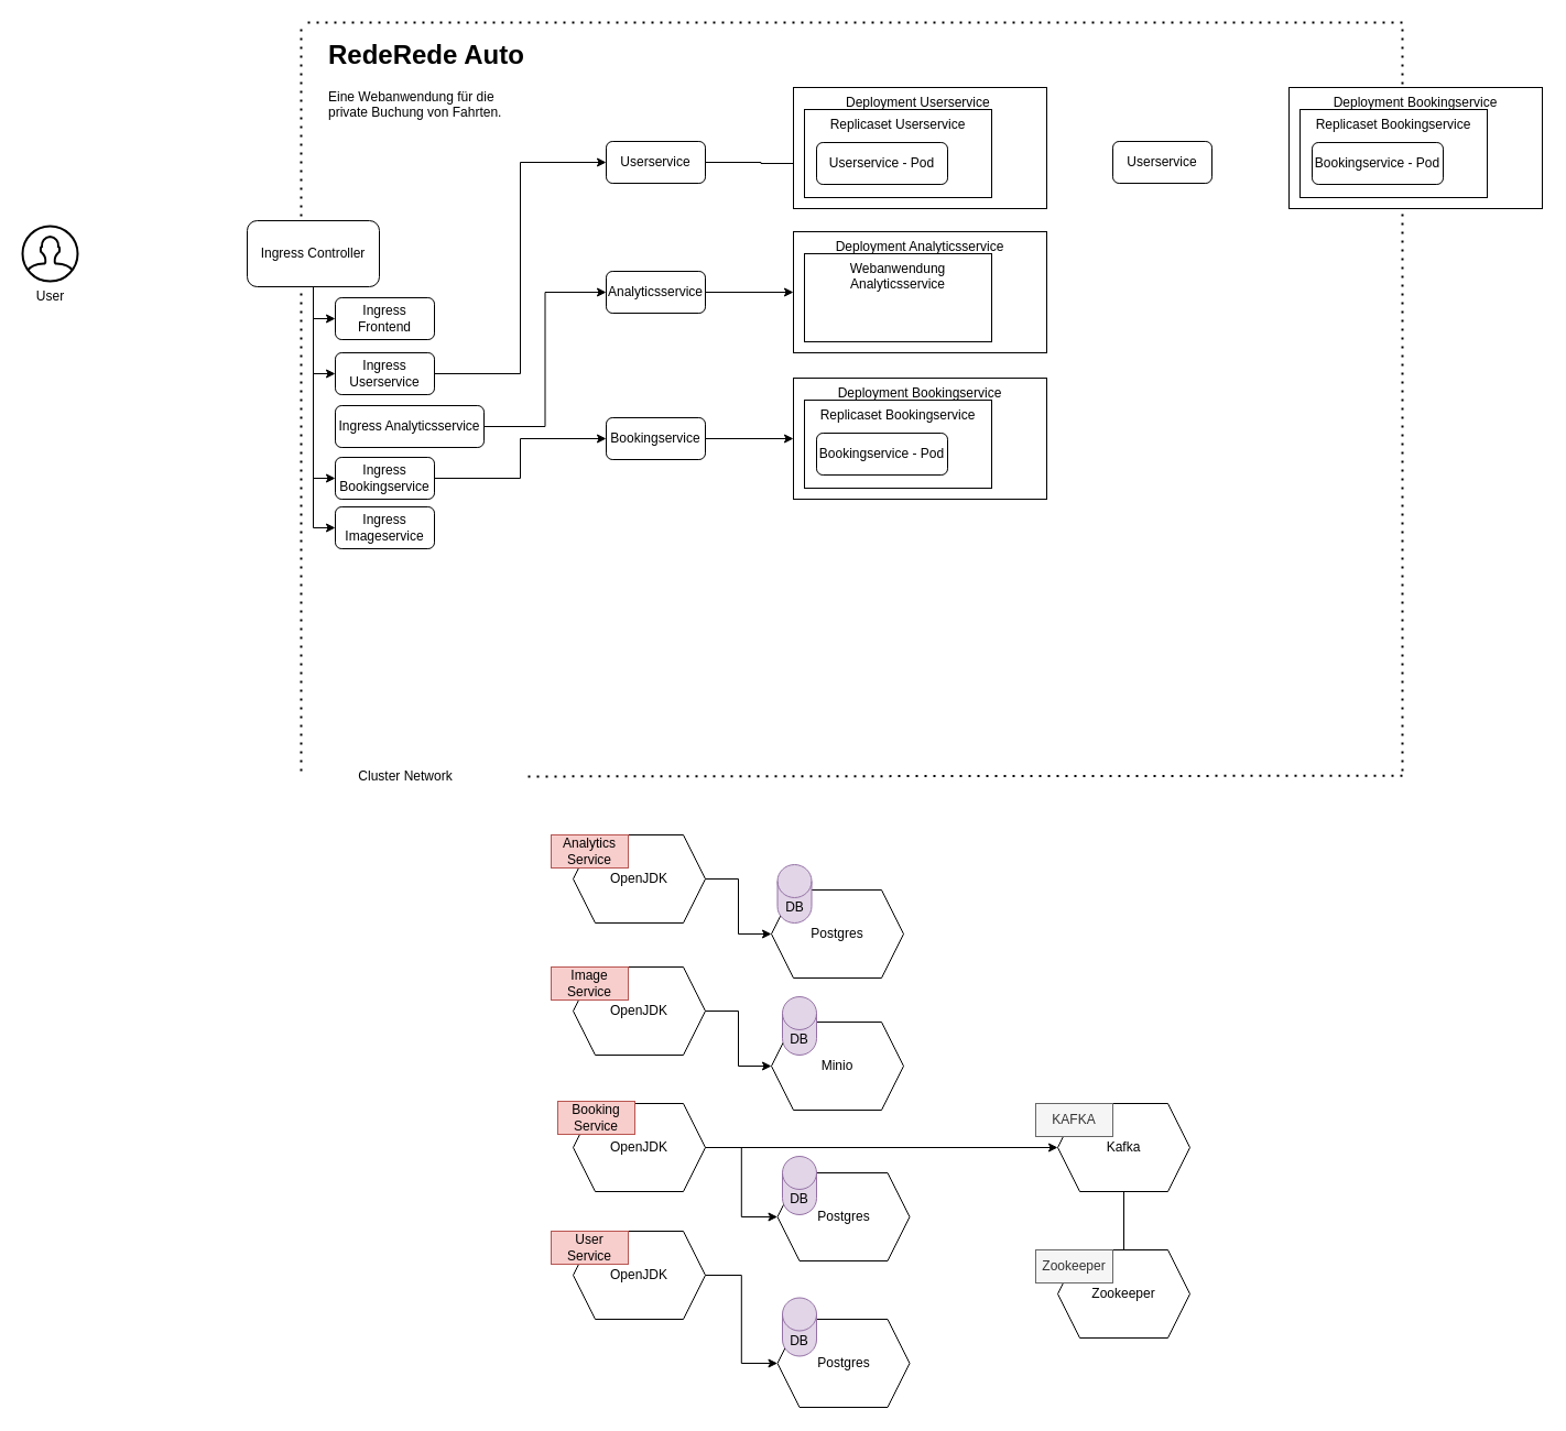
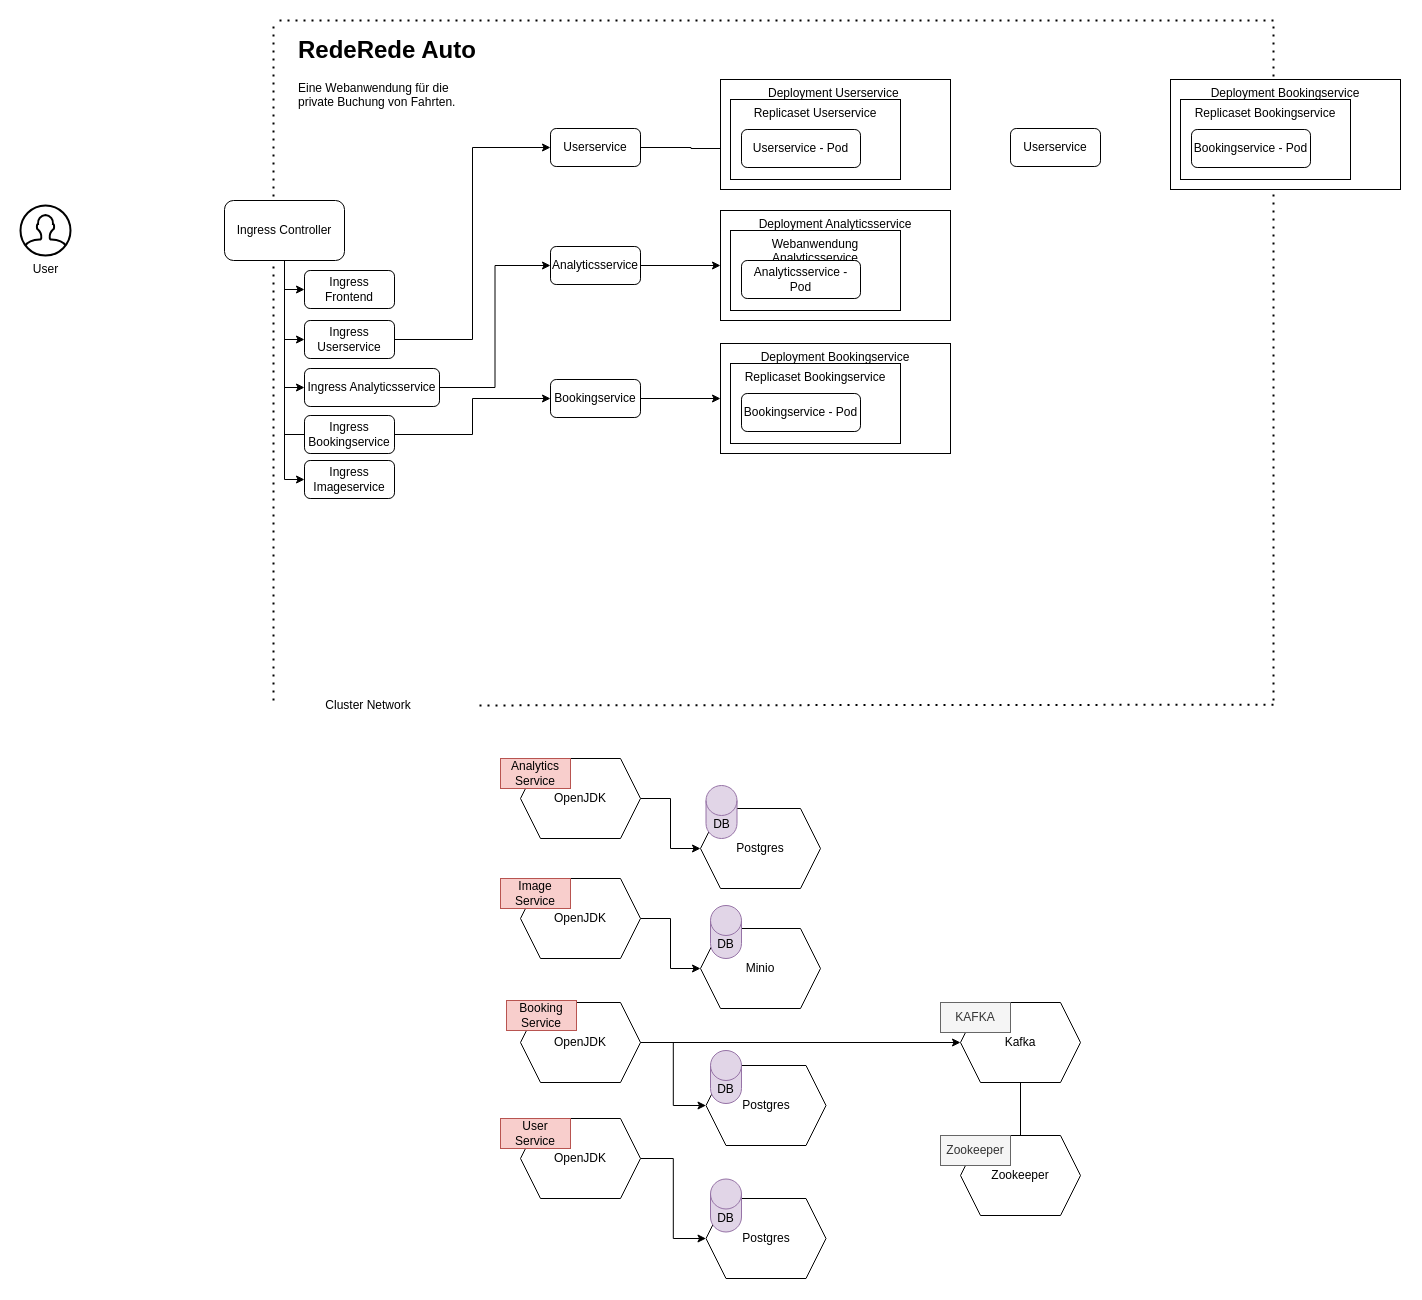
  <mxCell id="0" />
  <mxCell id="1" parent="0" />
  <mxCell id="2" style="edgeStyle=orthogonalEdgeStyle;rounded=0;orthogonalLoop=1;jettySize=auto;html=1;entryX=0;entryY=0.5;entryDx=0;entryDy=0;fontSize=11;" edge="1" parent="1" source="3" target="23"><mxGeometry relative="1" as="geometry" /></mxCell>
  <mxCell id="3" value="OpenJDK" style="shape=hexagon;perimeter=hexagonPerimeter2;whiteSpace=wrap;html=1;fixedSize=1;" vertex="1" parent="1"><mxGeometry x="520" y="878" width="120" height="80" as="geometry" /></mxCell>
  <mxCell id="4" value="&lt;h1&gt;&lt;span style=&quot;background-color: initial;&quot;&gt;RedeRede Auto&lt;/span&gt;&lt;/h1&gt;&lt;div&gt;&lt;span style=&quot;background-color: initial;&quot;&gt;Eine Webanwendung für die private Buchung von Fahrten.&lt;/span&gt;&lt;/div&gt;" style="text;html=1;strokeColor=none;fillColor=none;spacing=5;spacingTop=-20;whiteSpace=wrap;overflow=hidden;rounded=0;" vertex="1" parent="1"><mxGeometry x="293" y="30" width="190" height="120" as="geometry" /></mxCell>
  <mxCell id="5" value="" style="endArrow=none;dashed=1;html=1;dashPattern=1 3;strokeWidth=2;rounded=0;" edge="1" parent="1"><mxGeometry width="50" height="50" relative="1" as="geometry"><mxPoint x="1273" y="700" as="sourcePoint" /><mxPoint x="1273" y="20" as="targetPoint" /></mxGeometry></mxCell>
  <mxCell id="6" value="" style="endArrow=none;dashed=1;html=1;dashPattern=1 3;strokeWidth=2;rounded=0;" edge="1" parent="1"><mxGeometry width="50" height="50" relative="1" as="geometry"><mxPoint x="273" y="700" as="sourcePoint" /><mxPoint x="273" y="20" as="targetPoint" /></mxGeometry></mxCell>
  <mxCell id="7" value="" style="endArrow=none;dashed=1;html=1;dashPattern=1 3;strokeWidth=2;rounded=0;" edge="1" parent="1"><mxGeometry width="50" height="50" relative="1" as="geometry"><mxPoint x="1273" y="20" as="sourcePoint" /><mxPoint x="273" y="20" as="targetPoint" /></mxGeometry></mxCell>
  <mxCell id="8" value="Cluster Network" style="text;html=1;strokeColor=none;fillColor=none;align=center;verticalAlign=middle;whiteSpace=wrap;rounded=0;labelBackgroundColor=#FFFFFF;" vertex="1" parent="1"><mxGeometry x="263" y="690" width="210" height="30" as="geometry" /></mxCell>
  <mxCell id="9" value="" style="endArrow=none;dashed=1;html=1;dashPattern=1 3;strokeWidth=2;rounded=0;" edge="1" parent="1" target="8"><mxGeometry width="50" height="50" relative="1" as="geometry"><mxPoint x="1273" y="704.23" as="sourcePoint" /><mxPoint x="343" y="704.976" as="targetPoint" /></mxGeometry></mxCell>
  <mxCell id="10" value="User" style="html=1;verticalLabelPosition=bottom;align=center;labelBackgroundColor=#ffffff;verticalAlign=top;strokeWidth=2;strokeColor=#000000;shadow=0;dashed=0;shape=mxgraph.ios7.icons.user;" vertex="1" parent="1"><mxGeometry x="20" y="205" width="50" height="50" as="geometry" /></mxCell>
  <mxCell id="11" style="edgeStyle=orthogonalEdgeStyle;rounded=0;orthogonalLoop=1;jettySize=auto;html=1;entryX=0;entryY=0.5;entryDx=0;entryDy=0;fontSize=11;" edge="1" parent="1" source="12" target="25"><mxGeometry relative="1" as="geometry" /></mxCell>
  <mxCell id="12" value="OpenJDK" style="shape=hexagon;perimeter=hexagonPerimeter2;whiteSpace=wrap;html=1;fixedSize=1;" vertex="1" parent="1"><mxGeometry x="520" y="1118" width="120" height="80" as="geometry" /></mxCell>
  <mxCell id="13" style="edgeStyle=orthogonalEdgeStyle;rounded=0;orthogonalLoop=1;jettySize=auto;html=1;entryX=0;entryY=0.5;entryDx=0;entryDy=0;fontSize=11;" edge="1" parent="1" source="14" target="24"><mxGeometry relative="1" as="geometry" /></mxCell>
  <mxCell id="14" value="OpenJDK" style="shape=hexagon;perimeter=hexagonPerimeter2;whiteSpace=wrap;html=1;fixedSize=1;" vertex="1" parent="1"><mxGeometry x="520" y="758" width="120" height="80" as="geometry" /></mxCell>
  <mxCell id="15" value="User Service" style="rounded=0;whiteSpace=wrap;html=1;fillColor=#f8cecc;strokeColor=#b85450;fontColor=#000000;imageWidth=24;" vertex="1" parent="1"><mxGeometry x="500" y="1118" width="70" height="30" as="geometry" /></mxCell>
  <mxCell id="16" value="Analytics Service" style="rounded=0;whiteSpace=wrap;html=1;fillColor=#f8cecc;strokeColor=#b85450;fontColor=#000000;imageWidth=24;" vertex="1" parent="1"><mxGeometry x="500" y="758" width="70" height="30" as="geometry" /></mxCell>
  <mxCell id="17" style="edgeStyle=orthogonalEdgeStyle;rounded=0;orthogonalLoop=1;jettySize=auto;html=1;entryX=0;entryY=0.5;entryDx=0;entryDy=0;fontSize=11;" edge="1" parent="1" source="19" target="22"><mxGeometry relative="1" as="geometry" /></mxCell>
  <mxCell id="18" style="edgeStyle=orthogonalEdgeStyle;rounded=0;orthogonalLoop=1;jettySize=auto;html=1;entryX=0;entryY=0.5;entryDx=0;entryDy=0;fontSize=11;" edge="1" parent="1" source="19" target="31"><mxGeometry relative="1" as="geometry" /></mxCell>
  <mxCell id="19" value="OpenJDK" style="shape=hexagon;perimeter=hexagonPerimeter2;whiteSpace=wrap;html=1;fixedSize=1;" vertex="1" parent="1"><mxGeometry x="520" y="1002" width="120" height="80" as="geometry" /></mxCell>
  <mxCell id="20" value="Booking Service" style="rounded=0;whiteSpace=wrap;html=1;fillColor=#f8cecc;strokeColor=#b85450;fontColor=#000000;imageWidth=24;" vertex="1" parent="1"><mxGeometry x="506" y="1000" width="70" height="30" as="geometry" /></mxCell>
  <mxCell id="21" value="Image Service" style="rounded=0;whiteSpace=wrap;html=1;fillColor=#f8cecc;strokeColor=#b85450;fontColor=#000000;imageWidth=24;" vertex="1" parent="1"><mxGeometry x="500" y="878" width="70" height="30" as="geometry" /></mxCell>
  <mxCell id="22" value="Postgres" style="shape=hexagon;perimeter=hexagonPerimeter2;whiteSpace=wrap;html=1;fixedSize=1;" vertex="1" parent="1"><mxGeometry x="705.5" y="1065" width="120" height="80" as="geometry" /></mxCell>
  <mxCell id="23" value="Minio" style="shape=hexagon;perimeter=hexagonPerimeter2;whiteSpace=wrap;html=1;fixedSize=1;" vertex="1" parent="1"><mxGeometry x="700" y="928" width="120" height="80" as="geometry" /></mxCell>
  <mxCell id="24" value="Postgres" style="shape=hexagon;perimeter=hexagonPerimeter2;whiteSpace=wrap;html=1;fixedSize=1;" vertex="1" parent="1"><mxGeometry x="700" y="808" width="120" height="80" as="geometry" /></mxCell>
  <mxCell id="25" value="Postgres" style="shape=hexagon;perimeter=hexagonPerimeter2;whiteSpace=wrap;html=1;fixedSize=1;" vertex="1" parent="1"><mxGeometry x="705.5" y="1198" width="120" height="80" as="geometry" /></mxCell>
  <mxCell id="26" value="DB" style="shape=cylinder3;whiteSpace=wrap;html=1;boundedLbl=1;backgroundOutline=1;size=15;fillColor=#e1d5e7;strokeColor=#9673a6;" vertex="1" parent="1"><mxGeometry x="710" y="905" width="31" height="53" as="geometry" /></mxCell>
  <mxCell id="27" value="DB" style="shape=cylinder3;whiteSpace=wrap;html=1;boundedLbl=1;backgroundOutline=1;size=15;fillColor=#e1d5e7;strokeColor=#9673a6;" vertex="1" parent="1"><mxGeometry x="710" y="1178.5" width="31" height="53" as="geometry" /></mxCell>
  <mxCell id="28" value="DB" style="shape=cylinder3;whiteSpace=wrap;html=1;boundedLbl=1;backgroundOutline=1;size=15;fillColor=#e1d5e7;strokeColor=#9673a6;" vertex="1" parent="1"><mxGeometry x="710" y="1050" width="31" height="53" as="geometry" /></mxCell>
  <mxCell id="29" value="DB" style="shape=cylinder3;whiteSpace=wrap;html=1;boundedLbl=1;backgroundOutline=1;size=15;fillColor=#e1d5e7;strokeColor=#9673a6;" vertex="1" parent="1"><mxGeometry x="705.5" y="785" width="31" height="53" as="geometry" /></mxCell>
  <mxCell id="30" style="edgeStyle=orthogonalEdgeStyle;rounded=0;orthogonalLoop=1;jettySize=auto;html=1;entryX=0.5;entryY=0;entryDx=0;entryDy=0;fontSize=11;endArrow=none;endFill=0;" edge="1" parent="1" source="31" target="33"><mxGeometry relative="1" as="geometry" /></mxCell>
  <mxCell id="31" value="Kafka" style="shape=hexagon;perimeter=hexagonPerimeter2;whiteSpace=wrap;html=1;fixedSize=1;" vertex="1" parent="1"><mxGeometry x="960" y="1002" width="120" height="80" as="geometry" /></mxCell>
  <mxCell id="32" value="KAFKA" style="rounded=0;whiteSpace=wrap;html=1;fillColor=#f5f5f5;fontColor=#333333;strokeColor=#666666;" vertex="1" parent="1"><mxGeometry x="940" y="1002" width="70" height="30" as="geometry" /></mxCell>
  <mxCell id="33" value="Zookeeper" style="shape=hexagon;perimeter=hexagonPerimeter2;whiteSpace=wrap;html=1;fixedSize=1;" vertex="1" parent="1"><mxGeometry x="960" y="1135" width="120" height="80" as="geometry" /></mxCell>
  <mxCell id="34" value="Zookeeper" style="rounded=0;whiteSpace=wrap;html=1;fillColor=#f5f5f5;fontColor=#333333;strokeColor=#666666;" vertex="1" parent="1"><mxGeometry x="940" y="1135" width="70" height="30" as="geometry" /></mxCell>
  <mxCell id="35" style="edgeStyle=orthogonalEdgeStyle;rounded=0;orthogonalLoop=1;jettySize=auto;html=1;entryX=0;entryY=0.5;entryDx=0;entryDy=0;" edge="1" parent="1" source="40" target="41"><mxGeometry relative="1" as="geometry" /></mxCell>
  <mxCell id="36" style="edgeStyle=orthogonalEdgeStyle;rounded=0;orthogonalLoop=1;jettySize=auto;html=1;entryX=0;entryY=0.5;entryDx=0;entryDy=0;" edge="1" parent="1" source="40" target="43"><mxGeometry relative="1" as="geometry" /></mxCell>
- <mxCell id="38" style="edgeStyle=orthogonalEdgeStyle;rounded=0;orthogonalLoop=1;jettySize=auto;html=1;entryX=0;entryY=0.5;entryDx=0;entryDy=0;" edge="1" parent="1" source="40" target="47"><mxGeometry relative="1" as="geometry" /></mxCell>
+ <mxCell id="37" style="edgeStyle=orthogonalEdgeStyle;rounded=0;orthogonalLoop=1;jettySize=auto;html=1;entryX=0;entryY=0.5;entryDx=0;entryDy=0;" edge="1" parent="1" source="40" target="45"><mxGeometry relative="1" as="geometry" /></mxCell>
+ <mxCell id="38" style="edgeStyle=orthogonalEdgeStyle;rounded=0;orthogonalLoop=1;jettySize=auto;html=1;entryX=0;entryY=0.5;entryDx=0;entryDy=0;endArrow=none;" edge="1" parent="1" source="40" target="47"><mxGeometry relative="1" as="geometry" /></mxCell>
  <mxCell id="39" style="edgeStyle=orthogonalEdgeStyle;rounded=0;orthogonalLoop=1;jettySize=auto;html=1;entryX=0;entryY=0.5;entryDx=0;entryDy=0;" edge="1" parent="1" source="40" target="48"><mxGeometry relative="1" as="geometry" /></mxCell>
  <mxCell id="40" value="Ingress Controller" style="rounded=1;whiteSpace=wrap;html=1;" vertex="1" parent="1"><mxGeometry x="224" y="200" width="120" height="60" as="geometry" /></mxCell>
  <mxCell id="41" value="Ingress Frontend" style="rounded=1;whiteSpace=wrap;html=1;" vertex="1" parent="1"><mxGeometry x="304" y="270" width="90" height="38" as="geometry" /></mxCell>
  <mxCell id="42" style="edgeStyle=orthogonalEdgeStyle;rounded=0;orthogonalLoop=1;jettySize=auto;html=1;entryX=0;entryY=0.5;entryDx=0;entryDy=0;" edge="1" parent="1" source="43" target="50"><mxGeometry relative="1" as="geometry" /></mxCell>
  <mxCell id="43" value="Ingress Userservice" style="rounded=1;whiteSpace=wrap;html=1;" vertex="1" parent="1"><mxGeometry x="304" y="320" width="90" height="38" as="geometry" /></mxCell>
  <mxCell id="44" style="edgeStyle=orthogonalEdgeStyle;rounded=0;orthogonalLoop=1;jettySize=auto;html=1;entryX=0;entryY=0.5;entryDx=0;entryDy=0;" edge="1" parent="1" source="45" target="55"><mxGeometry relative="1" as="geometry" /></mxCell>
  <mxCell id="45" value="Ingress Analyticsservice" style="rounded=1;whiteSpace=wrap;html=1;" vertex="1" parent="1"><mxGeometry x="304" y="368" width="135" height="38" as="geometry" /></mxCell>
  <mxCell id="46" style="edgeStyle=orthogonalEdgeStyle;rounded=0;orthogonalLoop=1;jettySize=auto;html=1;entryX=0;entryY=0.5;entryDx=0;entryDy=0;" edge="1" parent="1" source="47" target="63"><mxGeometry relative="1" as="geometry" /></mxCell>
  <mxCell id="47" value="Ingress Bookingservice" style="rounded=1;whiteSpace=wrap;html=1;" vertex="1" parent="1"><mxGeometry x="304" y="415" width="90" height="38" as="geometry" /></mxCell>
  <mxCell id="48" value="Ingress Imageservice" style="rounded=1;whiteSpace=wrap;html=1;" vertex="1" parent="1"><mxGeometry x="304" y="460" width="90" height="38" as="geometry" /></mxCell>
  <mxCell id="49" style="edgeStyle=orthogonalEdgeStyle;rounded=0;orthogonalLoop=1;jettySize=auto;html=1;entryX=0;entryY=0.5;entryDx=0;entryDy=0;" edge="1" parent="1" source="50" target="53"><mxGeometry relative="1" as="geometry" /></mxCell>
  <mxCell id="50" value="Userservice" style="rounded=1;whiteSpace=wrap;html=1;" vertex="1" parent="1"><mxGeometry x="550" y="128" width="90" height="38" as="geometry" /></mxCell>
  <mxCell id="51" value="Deployment Userservice&amp;nbsp;" style="rounded=0;whiteSpace=wrap;html=1;verticalAlign=top;" vertex="1" parent="1"><mxGeometry x="720" y="79" width="230" height="110" as="geometry" /></mxCell>
  <mxCell id="52" value="Replicaset Userservice" style="rounded=0;whiteSpace=wrap;html=1;verticalAlign=top;" vertex="1" parent="1"><mxGeometry x="730" y="99" width="170" height="80" as="geometry" /></mxCell>
  <mxCell id="53" value="Userservice - Pod" style="rounded=1;whiteSpace=wrap;html=1;" vertex="1" parent="1"><mxGeometry x="741" y="129" width="119" height="38" as="geometry" /></mxCell>
  <mxCell id="54" style="edgeStyle=orthogonalEdgeStyle;rounded=0;orthogonalLoop=1;jettySize=auto;html=1;entryX=0;entryY=0.5;entryDx=0;entryDy=0;" edge="1" parent="1" source="55" target="56"><mxGeometry relative="1" as="geometry" /></mxCell>
  <mxCell id="55" value="Analyticsservice" style="rounded=1;whiteSpace=wrap;html=1;" vertex="1" parent="1"><mxGeometry x="550" y="246" width="90" height="38" as="geometry" /></mxCell>
  <mxCell id="56" value="Deployment Analyticsservice" style="rounded=0;whiteSpace=wrap;html=1;verticalAlign=top;" vertex="1" parent="1"><mxGeometry x="720" y="210" width="230" height="110" as="geometry" /></mxCell>
  <mxCell id="57" value="Webanwendung Analyticsservice" style="rounded=0;whiteSpace=wrap;html=1;verticalAlign=top;" vertex="1" parent="1"><mxGeometry x="730" y="230" width="170" height="80" as="geometry" /></mxCell>
+ <mxCell id="58" value="Analyticsservice - Pod" style="rounded=1;whiteSpace=wrap;html=1;" vertex="1" parent="1"><mxGeometry x="741" y="260" width="119" height="38" as="geometry" /></mxCell>
  <mxCell id="59" value="Deployment Bookingservice" style="rounded=0;whiteSpace=wrap;html=1;verticalAlign=top;" vertex="1" parent="1"><mxGeometry x="720" y="343" width="230" height="110" as="geometry" /></mxCell>
  <mxCell id="60" value="Replicaset Bookingservice" style="rounded=0;whiteSpace=wrap;html=1;verticalAlign=top;" vertex="1" parent="1"><mxGeometry x="730" y="363" width="170" height="80" as="geometry" /></mxCell>
  <mxCell id="61" value="Bookingservice - Pod" style="rounded=1;whiteSpace=wrap;html=1;" vertex="1" parent="1"><mxGeometry x="741" y="393" width="119" height="38" as="geometry" /></mxCell>
  <mxCell id="62" style="edgeStyle=orthogonalEdgeStyle;rounded=0;orthogonalLoop=1;jettySize=auto;html=1;entryX=0;entryY=0.5;entryDx=0;entryDy=0;" edge="1" parent="1" source="63" target="59"><mxGeometry relative="1" as="geometry" /></mxCell>
  <mxCell id="63" value="Bookingservice" style="rounded=1;whiteSpace=wrap;html=1;" vertex="1" parent="1"><mxGeometry x="550" y="379" width="90" height="38" as="geometry" /></mxCell>
  <mxCell id="64" value="Deployment Bookingservice" style="rounded=0;whiteSpace=wrap;html=1;verticalAlign=top;" vertex="1" parent="1"><mxGeometry x="1170" y="79" width="230" height="110" as="geometry" /></mxCell>
  <mxCell id="65" value="Replicaset Bookingservice" style="rounded=0;whiteSpace=wrap;html=1;verticalAlign=top;" vertex="1" parent="1"><mxGeometry x="1180" y="99" width="170" height="80" as="geometry" /></mxCell>
  <mxCell id="66" value="Bookingservice - Pod" style="rounded=1;whiteSpace=wrap;html=1;" vertex="1" parent="1"><mxGeometry x="1191" y="129" width="119" height="38" as="geometry" /></mxCell>
  <mxCell id="67" value="Userservice" style="rounded=1;whiteSpace=wrap;html=1;" vertex="1" parent="1"><mxGeometry x="1010" y="128" width="90" height="38" as="geometry" /></mxCell>
